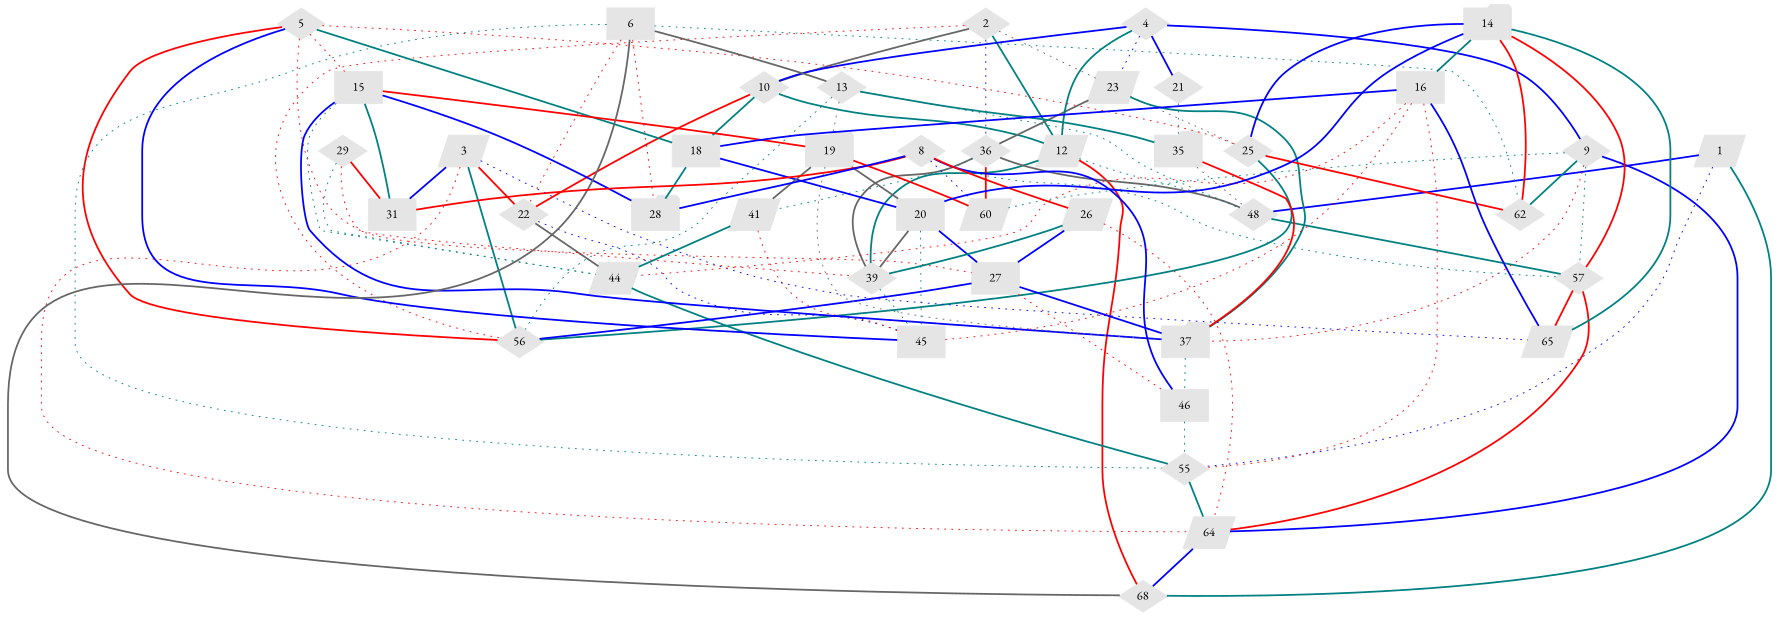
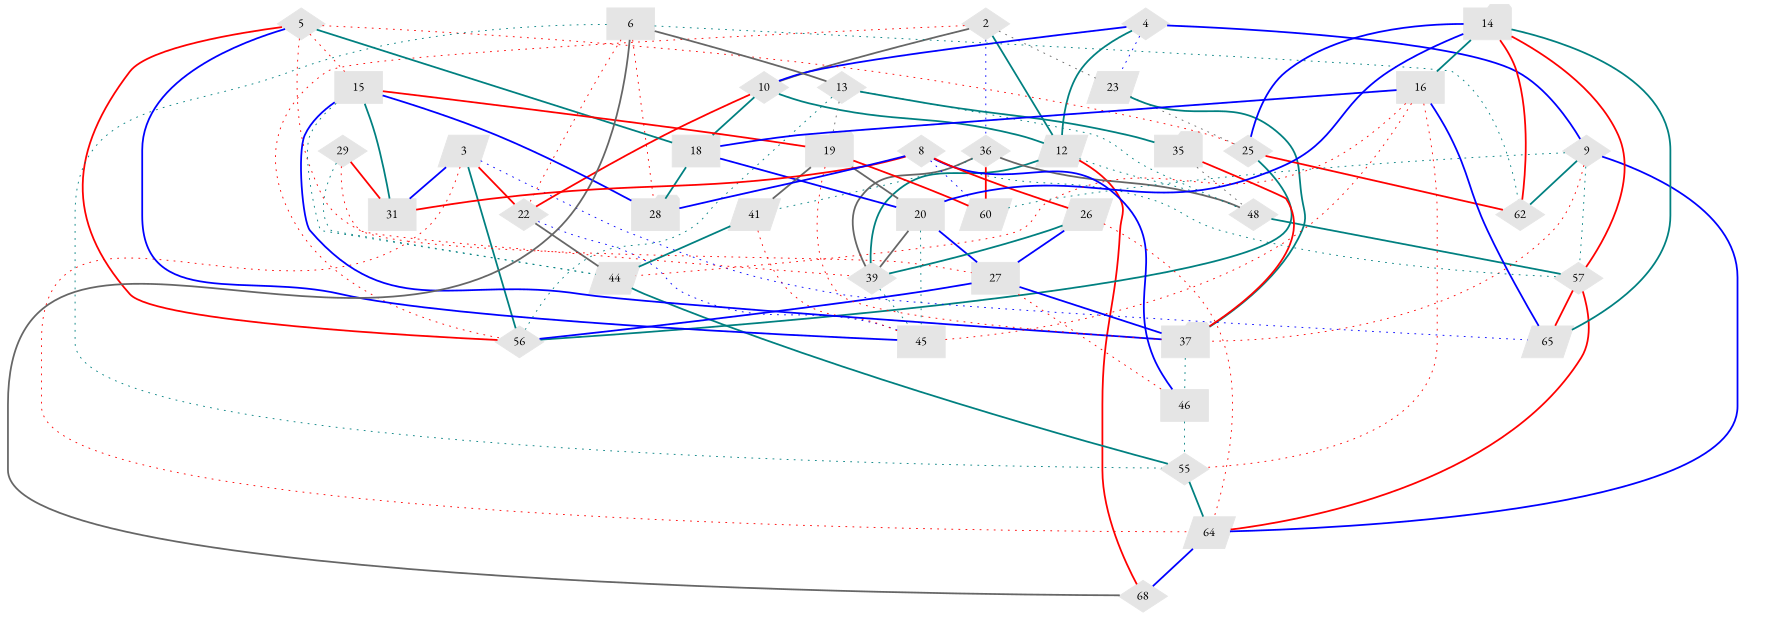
  graph {
    fontname="EB Garamond"
    node [color=gray90 fontname="EB Garamond" shape=diamond style=filled]
    edge [color=teal fontname="EB Garamond" style=bold]
    39 [super="+59"]
    45 [shape=box super="+47"]
-   1 [shape=parallelogram]
    48 [super="+63"]
    55 [super="+67"]
    68
    57 [super="+58"]
    64 [shape=parallelogram super="+70"]
    2 [super="+74"]
    10 [super="+66"]
    12 [shape=parallelogram super="+17"]
    23 [shape=parallelogram super="+49"]
    36 [super="+53"]
    56 [super="+61"]
    22 [super="+43"]
    18 [shape=box super="+75"]
    25 [super="+40"]
    37 [shape=folder super="+54"]
    29
    31 [shape=box]
    44 [shape=parallelogram super="+73"]
    60 [shape=parallelogram super="+71"]
    41 [shape=parallelogram]
    3 [shape=parallelogram super="+52"]
    65 [shape=parallelogram]
    4 [super="+11"]
    9 [super="+24"]
-   21
    62
    35 [shape=folder super="+38"]
    5 [super="+72"]
    15 [shape=box super="+42"]
    27 [shape=box super="+69"]
    28 [shape=folder]
    19 [shape=folder super="+34"]
    20 [shape=box super="+30"]
    46 [shape=box]
    6 [shape=box super="+7"]
    13 [super="+50"]
    8 [super="+51"]
    26 [shape=parallelogram]
    14 [shape=folder super="+33"]
    16 [shape=box super="+32"]
    39 -- 45 [style=dotted]
-   1 -- 48 [color=blue]
-   1 -- 55 [color=blue style=dotted]
-   1 -- 68
    48 -- 57
    55 -- 64
    57 -- 64 [color=red]
    57 -- 65 [color=red]
    64 -- 68 [color=blue]
    2 -- 10 [color=gray40]
    2 -- 12
    2 -- 23 [color=gray40 style=dotted]
    2 -- 36 [color=blue style=dotted]
    2 -- 56 [color=red style=dotted]
    10 -- 12
    10 -- 22 [color=red]
    10 -- 18 [weight=2]
    12 -- 39
    12 -- 48 [style=dotted]
    12 -- 68 [color=red]
-   23 -- 36 [color=gray40]
    23 -- 25 [color=gray40 style=dotted weight=2]
    23 -- 37
    36 -- 39 [color=gray40]
    36 -- 48 [color=gray40]
    36 -- 60 [color=red weight=2]
    36 -- 41 [style=dotted]
    22 -- 45 [color=blue style=dotted]
    22 -- 44 [color=gray40]
    18 -- 28
    18 -- 20 [color=blue]
    25 -- 56
    25 -- 62 [color=red]
    37 -- 46 [style=dotted]
    29 -- 39 [color=red style=dotted]
    29 -- 31 [color=red]
    29 -- 44 [style=dotted]
    44 -- 55
    41 -- 45 [color=red style=dotted]
    41 -- 44
    3 -- 64 [color=red style=dotted]
    3 -- 56
    3 -- 22 [color=red weight=2]
    3 -- 31 [color=blue]
    3 -- 65 [color=blue style=dotted]
    4 -- 10 [color=blue]
    4 -- 12
    4 -- 23 [color=blue style=dotted]
    4 -- 9 [color=blue]
-   4 -- 21 [color=blue weight=2]
    9 -- 57 [style=dotted]
    9 -- 64 [color=blue]
    9 -- 37 [color=red style=dotted]
    9 -- 60 [style=dotted]
    9 -- 62
-   21 -- 35 [style=dotted weight=2]
    35 -- 48 [color=gray40 style=dotted]
    35 -- 37 [color=red]
    5 -- 45 [color=blue]
    5 -- 56 [color=red]
    5 -- 18
    5 -- 25 [color=red style=dotted]
    5 -- 15 [color=red style=dotted]
    5 -- 27 [color=red style=dotted]
    15 -- 37 [color=blue]
    15 -- 31
    15 -- 44 [style=dotted]
    15 -- 28 [color=blue]
    15 -- 19 [color=red]
    27 -- 56 [color=blue]
    27 -- 37 [color=blue]
    27 -- 46 [color=red style=dotted]
-   19 -- 37 [color=gray40 style=dotted]
+   19 -- 37 [color=red style=dotted]
    19 -- 60 [color=red]
    19 -- 41 [color=gray40]
    19 -- 20 [color=gray40]
    20 -- 39 [color=gray40]
    20 -- 45 [style=dotted]
    20 -- 27 [color=blue]
    46 -- 55 [style=dotted]
    6 -- 55 [style=dotted]
    6 -- 68 [color=gray40]
    6 -- 22 [color=red style=dotted]
    6 -- 62 [style=dotted]
    6 -- 28 [color=red style=dotted]
    6 -- 13 [color=gray40]
    13 -- 48 [style=dotted]
    13 -- 56 [style=dotted]
    13 -- 35 [weight=2]
    13 -- 19 [color=gray40 style=dotted]
    8 -- 57 [style=dotted]
    8 -- 31 [color=red]
    8 -- 60 [color=blue style=dotted]
    8 -- 28 [color=blue]
    8 -- 46 [color=blue]
    8 -- 26 [color=red]
    26 -- 39
    26 -- 64 [color=red style=dotted]
    26 -- 27 [color=blue]
    14 -- 57 [color=red]
    14 -- 25 [color=blue]
    14 -- 65
    14 -- 62 [color=red]
    14 -- 20 [color=blue]
    14 -- 16
    16 -- 45 [color=red style=dotted]
    16 -- 55 [color=red style=dotted]
    16 -- 18 [color=blue]
    16 -- 44 [color=red style=dotted]
    16 -- 65 [color=blue]
  }
